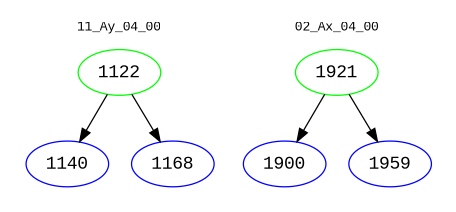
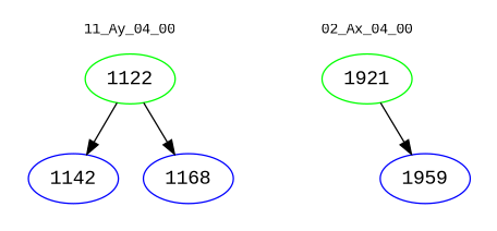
  digraph {
    fontname="Liberation Mono"
    node [color=blue fontname="Liberation Mono"]
    edge [color=black fontname="Liberation Mono"]
    n1 [color=green label=1122]
-   n2 [label=1140]
+   n2 [label=1142]
    n3 [label=1168]
    n4 [color=green label=1921]
-   n5 [label=1900]
    n6 [label=1959]
    subgraph cluster_1 {
      color=white
      fontsize=10
      label="11_Ay_04_00"
      n1
      n2
      n3
    }
    subgraph cluster_2 {
      color=white
      fontsize=10
      label="02_Ax_04_00"
      n4
-     n5
      n6
    }
    n1 -> n2
    n1 -> n3
-   n4 -> n5
    n4 -> n6
  }
